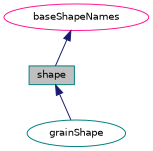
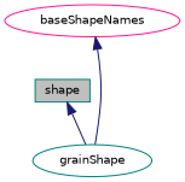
  digraph {
    node [color=teal fillcolor=white fontname=Helvetica fontsize=10 shape=ellipse style=filled]
    edge [color=midnightblue dir=back fontname=Helvetica fontsize=10 labelfontname=Helvetica labelfontsize=10 style=solid]
    n1 [fillcolor=grey75 fontcolor=black height=0.2 label=shape shape=box width=0.4]
    n2 [height=0.2 label=grainShape width=0.4]
    n3 [color=deeppink height=0.2 label=baseShapeNames width=0.4]
    n1 -> n2
-   n3 -> n1
+   n3 -> n2
  }
